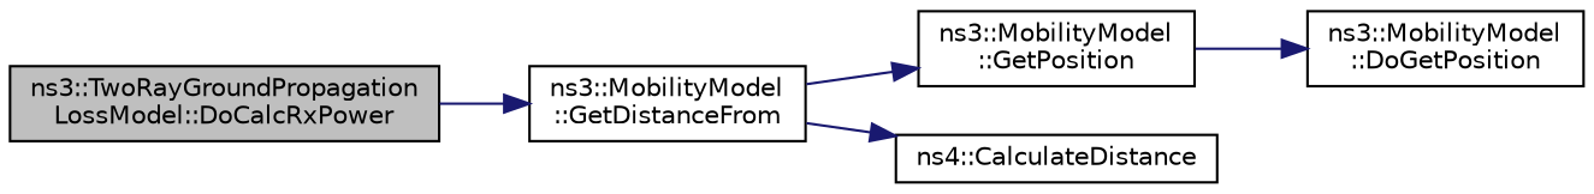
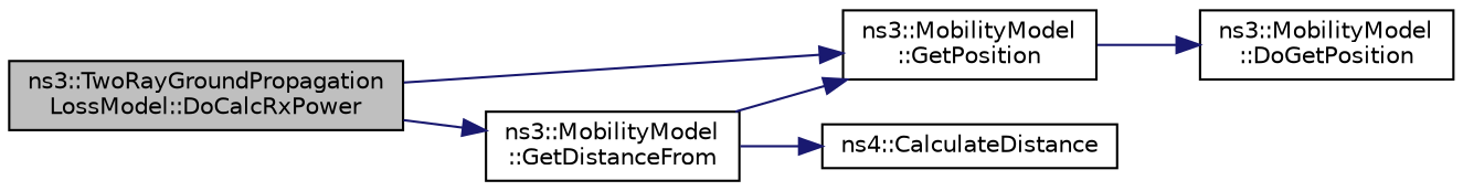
  digraph {
    rankdir=LR
    node [color=black fillcolor=white fontname=Helvetica fontsize=10 shape=record style=filled]
    edge [color=midnightblue fontname=Helvetica fontsize=10 labelfontname=Helvetica labelfontsize=10 style=solid]
    n1 [fillcolor=grey75 fontcolor=black height=0.2 label="ns3::TwoRayGroundPropagation\lLossModel::DoCalcRxPower" width=0.4]
    n2 [height=0.2 label="ns3::MobilityModel\l::GetDistanceFrom" width=0.4]
    n3 [height=0.2 label="ns3::MobilityModel\l::GetPosition" width=0.4]
    n4 [height=0.2 label="ns4::CalculateDistance" width=0.4]
    n5 [height=0.2 label="ns3::MobilityModel\l::DoGetPosition" width=0.4]
    n1 -> n2
+   n1 -> n3
    n2 -> n3
    n2 -> n4
    n3 -> n5
  }
